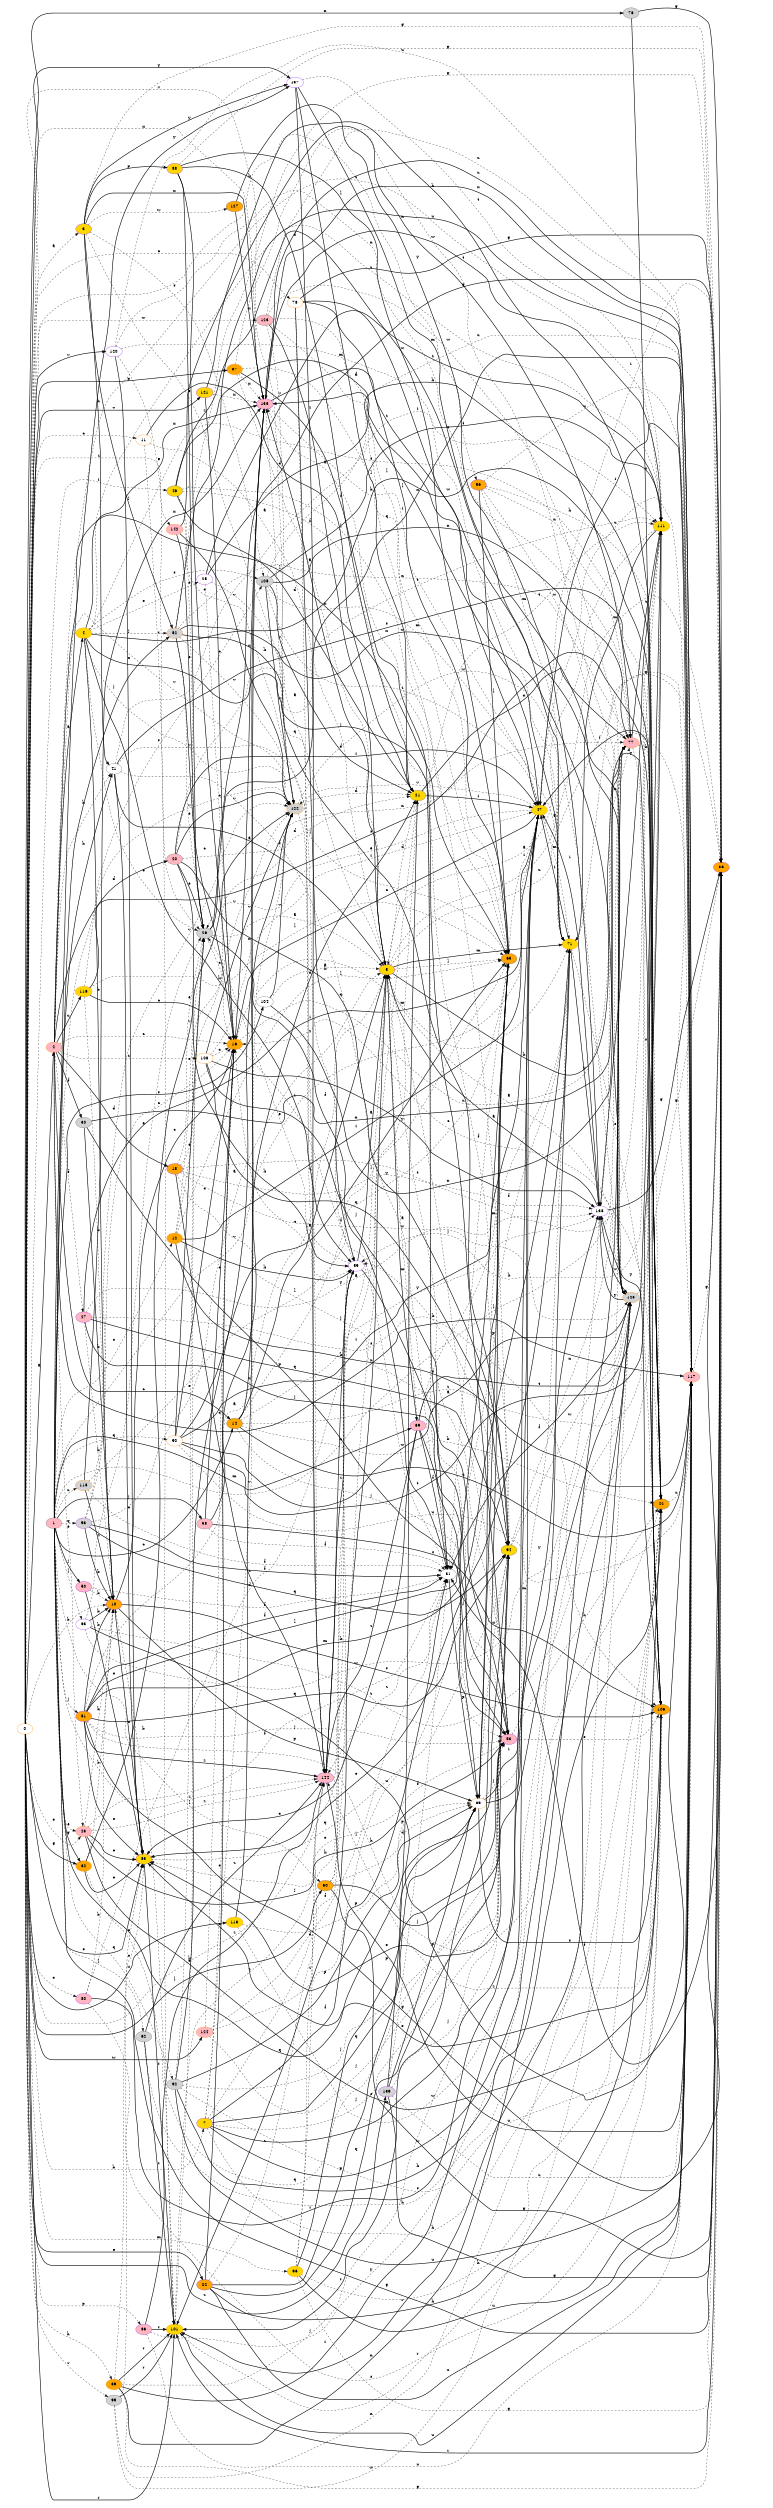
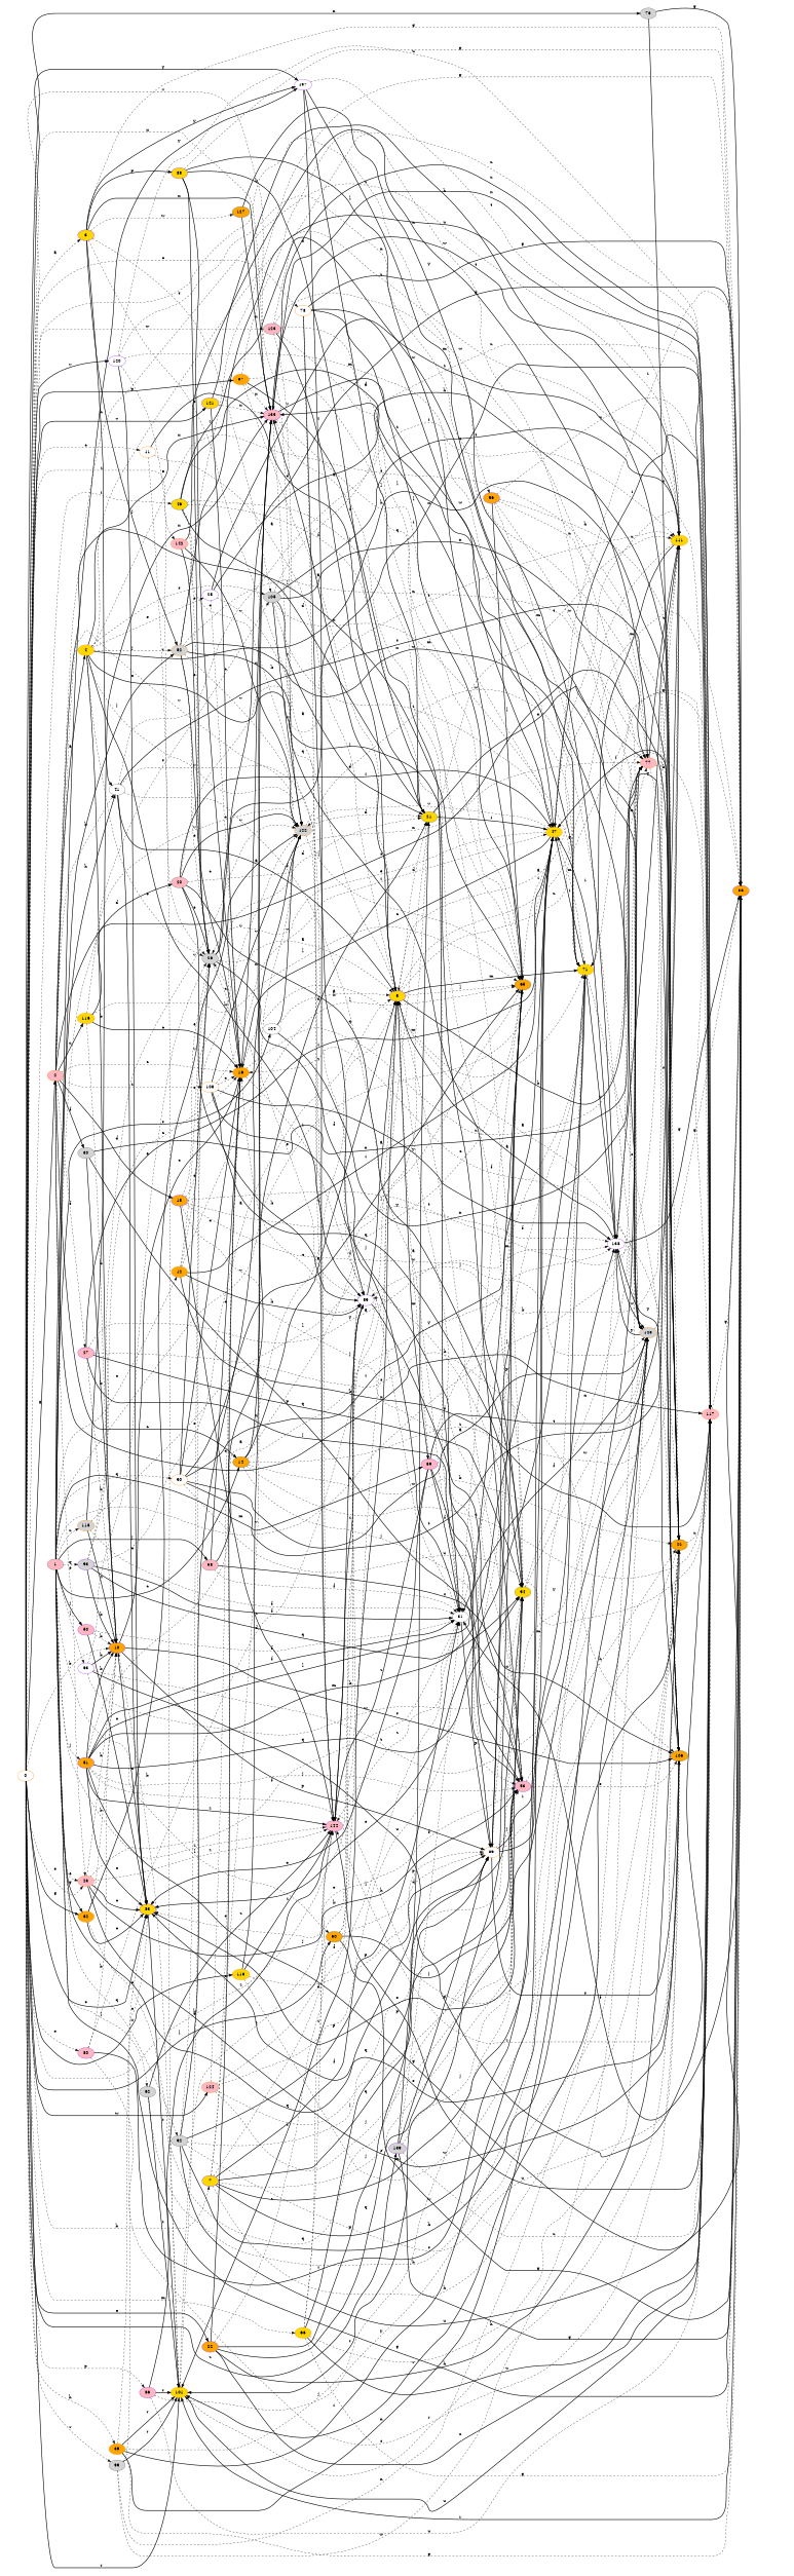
  strict digraph {
    rankdir=LR
    node [color=darkorange fillcolor=lightpink style=filled]
    edge [style=dashed]
    0 [fillcolor=white]
    2
    3 [color=purple fillcolor=gold]
    7 [color=purple fillcolor=gold]
    10 [color=purple fillcolor=orange]
    11 [fillcolor=white]
    22 [color=purple fillcolor=orange]
    23
    32 [fillcolor=orange]
    39 [fillcolor=orange]
    46 [color=gray40 fillcolor=gold]
    56 [color=purple fillcolor=orange]
    59 [color=purple fillcolor=white]
    60 [color=gray40 fillcolor=orange]
    66 [fillcolor=gold]
    76 [color=gray40 fillcolor=lightgrey]
    78 [fillcolor=white]
    80 [color=purple]
    83 [color=purple fillcolor=gold]
    86 [color=purple]
    87 [fillcolor=orange]
    99 [color=gray40 fillcolor=lightgrey]
    101 [fillcolor=gold]
    113 [fillcolor=gold]
    120 [color=purple fillcolor=white]
    121 [color=purple fillcolor=gold]
    122 [fillcolor=lightgrey]
    123 [color=gray40]
    124
    133 [color=purple]
    137 [color=purple fillcolor=white]
    139 [color=purple fillcolor=lightgrey]
    142
    14 [color=gray40 fillcolor=orange]
    41 [color=gray40 fillcolor=white]
    4 [fillcolor=gold]
    16 [fillcolor=orange]
    18 [color=purple fillcolor=orange]
    20 [color=gray40]
    27 [color=purple]
    30 [color=gray40 fillcolor=lightgrey]
    65 [color=gray40 fillcolor=orange]
    108 [fillcolor=white]
    111 [fillcolor=gold]
    116 [fillcolor=gold]
    117
    36 [color=purple fillcolor=orange]
    52 [fillcolor=lightgrey]
    105 [color=gray40 fillcolor=lightgrey]
    144 [color=purple]
    88 [color=purple fillcolor=gold]
    127 [color=gray40 fillcolor=orange]
    94 [color=gray40 fillcolor=gold]
    42 [color=gray40 fillcolor=orange]
    21 [color=gray40 fillcolor=gold]
    53 [color=purple]
    71 [fillcolor=gold]
    31 [color=gray40 fillcolor=white]
    128 [fillcolor=lightgrey]
    106 [color=gray40 fillcolor=orange]
    89 [fillcolor=white]
    5 [color=purple fillcolor=gold]
    47 [fillcolor=gold]
    77
    26 [color=gray40 fillcolor=lightgrey]
    138 [color=purple fillcolor=white]
    1 [color=gray40]
    12 [fillcolor=orange]
    n69 [color=gray40 label=58]
    50 [color=purple]
    51 [color=purple fillcolor=orange]
    62 [color=gray40 fillcolor=lightgrey]
    63 [color=purple fillcolor=white]
    69 [color=purple]
    90 [fillcolor=white]
    92 [color=gray40 fillcolor=lightgrey]
    93 [color=purple fillcolor=lightgrey]
    104 [color=gray40 fillcolor=white]
    115 [fillcolor=lightgrey]
    25 [color=purple fillcolor=white]
    0 -> 2 [label=a style=bold]
    0 -> 3 [label=a]
    0 -> 7 [label=b]
    0 -> 10 [label=b]
    0 -> 11 [label=c]
    0 -> 22 [label=e style=bold]
    0 -> 23 [label=e]
    0 -> 32 [label=g style=bold]
    0 -> 39 [label=h]
    0 -> 46 [label=i]
    0 -> 56 [label=k]
    0 -> 59 [label=k]
    0 -> 60 [label=l style=bold]
    0 -> 66 [label=m]
    0 -> 76 [label=n style=bold]
    0 -> 78 [label=o]
    0 -> 80 [label=o]
    0 -> 83 [label=o style=bold]
    0 -> 86 [label=p]
    0 -> 87 [label=p style=bold]
    0 -> 99 [label=r]
    0 -> 101 [label=r style=bold]
    0 -> 113 [label=u style=bold]
    0 -> 120 [label=v style=bold]
    0 -> 121 [label=v style=bold]
    0 -> 122 [label=v]
    0 -> 123 [label=w]
    0 -> 124 [label=w style=bold]
    0 -> 133 [label=x]
    0 -> 137 [label=y style=bold]
    0 -> 139 [label=z style=bold]
    0 -> 142 [label=z]
    2 -> 23 [label=e]
    2 -> 122 [label=v]
    2 -> 14 [label=c style=bold]
    2 -> 41 [label=h]
    2 -> 4 [label=a style=bold]
    2 -> 16 [label=c]
    2 -> 18 [label=d style=bold]
    2 -> 20 [label=d style=bold]
    2 -> 27 [label=f]
    2 -> 30 [label=f style=bold]
    2 -> 65 [label=l style=bold]
    2 -> 108 [label=t]
    2 -> 111 [label=t]
    2 -> 116 [label=u style=bold]
    2 -> 117 [label=u style=bold]
    3 -> 133 [label=x style=bold]
    3 -> 137 [label=y style=bold]
    3 -> 41 [label=h style=bold]
    3 -> 36 [label=g]
    3 -> 52 [label=j style=bold]
    3 -> 105 [label=s]
    3 -> 144 [label=z]
    3 -> 88 [label=p style=bold]
    3 -> 127 [label=w]
    7 -> 122 [label=v]
    7 -> 16 [label=c]
    7 -> 94 [label=q style=bold]
    7 -> 42 [label=h]
    7 -> 21 [label=d]
    7 -> 53 [label=j]
    7 -> 71 [label=m style=bold]
    7 -> 31 [label=f style=bold]
    7 -> 128 [label=w style=bold]
    10 -> 83 [label=o style=bold]
    10 -> 16 [label=c style=bold]
    10 -> 106 [label=s style=bold]
    10 -> 89 [label=p style=bold]
    11 -> 101 [label=r]
    11 -> 21 [label=d style=bold]
    11 -> 5 [label=a]
    22 -> 16 [label=c style=bold]
    22 -> 117 [label=u style=bold]
    22 -> 144 [label=z]
    22 -> 94 [label=q style=bold]
    22 -> 42 [label=h style=bold]
    22 -> 89 [label=p style=bold]
    23 -> 10 [label=b]
    23 -> 83 [label=o style=bold]
    23 -> 144 [label=z]
    23 -> 53 [label=j style=bold]
    23 -> 31 [label=f]
    23 -> 106 [label=s style=bold]
    32 -> 10 [label=b]
    32 -> 83 [label=o style=bold]
    32 -> 122 [label=v style=bold]
    32 -> 94 [label=q]
    39 -> 83 [label=o]
    39 -> 101 [label=r style=bold]
    39 -> 36 [label=g]
    39 -> 53 [label=j]
    39 -> 47 [label=i style=bold]
    39 -> 77 [label=n style=bold]
    46 -> 59 [label=k]
    46 -> 65 [label=l]
    46 -> 21 [label=d style=bold]
    46 -> 31 [label=f]
    46 -> 128 [label=w style=bold]
    46 -> 47 [label=i style=bold]
    46 -> 26 [label=e]
    56 -> 65 [label=l style=bold]
    56 -> 117 [label=u]
    56 -> 42 [label=h]
    56 -> 71 [label=m]
    56 -> 128 [label=w]
    56 -> 77 [label=n]
    59 -> 16 [label=c]
    59 -> 144 [label=z style=bold]
    59 -> 53 [label=j style=bold]
    59 -> 5 [label=a style=bold]
    59 -> 26 [label=e]
    60 -> 59 [label=k]
    60 -> 36 [label=g style=bold]
    60 -> 53 [label=j style=bold]
    60 -> 89 [label=p]
    60 -> 5 [label=a]
    66 -> 59 [label=k]
    66 -> 117 [label=u style=bold]
    66 -> 36 [label=g]
    66 -> 144 [label=z]
    66 -> 42 [label=h]
    66 -> 89 [label=p style=bold]
    76 -> 36 [label=g style=bold]
    76 -> 106 [label=s style=bold]
    78 -> 59 [label=k style=bold]
    78 -> 65 [label=l style=bold]
    78 -> 36 [label=g style=bold]
    78 -> 144 [label=z]
    78 -> 47 [label=i style=bold]
    80 -> 10 [label=b]
    80 -> 21 [label=d]
    80 -> 106 [label=s]
    80 -> 47 [label=i style=bold]
    83 -> 101 [label=r style=bold]
    86 -> 101 [label=r style=bold]
    86 -> 117 [label=u]
    86 -> 144 [label=z style=bold]
    86 -> 138 [label=y]
    87 -> 133 [label=x]
    87 -> 65 [label=l]
    87 -> 31 [label=f style=bold]
    87 -> 128 [label=w]
    87 -> 5 [label=a]
    99 -> 83 [label=o]
    99 -> 101 [label=r style=bold]
    99 -> 128 [label=w]
    99 -> 77 [label=n]
    101 -> 10 [label=b]
    101 -> 117 [label=u style=bold]
    101 -> 144 [label=z]
    101 -> 26 [label=e]
    113 -> 133 [label=x style=bold]
+   113 -> 144 [label=z style=bold]
    113 -> 128 [label=w]
    113 -> 89 [label=p]
    120 -> 83 [label=o style=bold]
    120 -> 117 [label=u]
    120 -> 71 [label=m]
    120 -> 77 [label=n]
    120 -> 26 [label=e]
    121 -> 133 [label=x]
    121 -> 16 [label=c style=bold]
    121 -> 42 [label=h style=bold]
    122 -> 144 [label=z]
    122 -> 21 [label=d]
    122 -> 128 [label=w]
    123 -> 122 [label=v]
    123 -> 65 [label=l]
    123 -> 117 [label=u]
    123 -> 94 [label=q]
    123 -> 128 [label=w]
    123 -> 5 [label=a style=bold]
    124 -> 16 [label=c]
    124 -> 65 [label=l]
-   83 -> 94 [label=q]
+   124 -> 94 [label=q]
    124 -> 53 [label=j]
    124 -> 31 [label=f]
    133 -> 122 [label=v]
    133 -> 111 [label=t style=bold]
    133 -> 117 [label=u style=bold]
    133 -> 128 [label=w style=bold]
    133 -> 47 [label=i]
    137 -> 111 [label=t]
    137 -> 144 [label=z style=bold]
    137 -> 21 [label=d style=bold]
    137 -> 71 [label=m style=bold]
    139 -> 117 [label=u]
    139 -> 36 [label=g style=bold]
    139 -> 21 [label=d style=bold]
    139 -> 53 [label=j]
    139 -> 31 [label=f]
    139 -> 89 [label=p style=bold]
    142 -> 122 [label=v style=bold]
    142 -> 77 [label=n style=bold]
    142 -> 26 [label=e style=bold]
    14 -> 133 [label=x style=bold]
    14 -> 65 [label=l]
    14 -> 111 [label=t]
-   14 -> 117 [label=u style=bold]
+   14 -> 117 [label=u]
    14 -> 42 [label=h]
    14 -> 53 [label=j]
    14 -> 5 [label=a style=bold]
    14 -> 138 [label=y]
    41 -> 83 [label=o style=bold]
    41 -> 65 [label=l]
    41 -> 111 [label=t]
    41 -> 31 [label=f]
    41 -> 106 [label=s style=bold]
    41 -> 5 [label=a style=bold]
    4 -> 10 [label=b style=bold]
    4 -> 59 [label=k style=bold]
    4 -> 122 [label=v]
    4 -> 133 [label=x style=bold]
    4 -> 111 [label=t]
    4 -> 52 [label=j]
    4 -> 105 [label=s]
    4 -> 94 [label=q style=bold]
    4 -> 42 [label=h style=bold]
    4 -> 106 [label=s]
    4 -> 26 [label=e]
    4 -> 25 [label=e]
    16 -> 133 [label=x style=bold]
    16 -> 117 [label=u]
    16 -> 71 [label=m]
    16 -> 31 [label=f]
    18 -> 111 [label=t]
    18 -> 144 [label=z style=bold]
    18 -> 21 [label=d]
    18 -> 53 [label=j]
    18 -> 128 [label=w]
    18 -> 26 [label=e]
    18 -> 138 [label=y]
    20 -> 59 [label=k style=bold]
    20 -> 122 [label=v style=bold]
    20 -> 111 [label=t]
    20 -> 94 [label=q style=bold]
    20 -> 47 [label=i style=bold]
    20 -> 77 [label=n]
    20 -> 26 [label=e style=bold]
    27 -> 10 [label=b]
    27 -> 94 [label=q style=bold]
    27 -> 53 [label=j style=bold]
    27 -> 106 [label=s]
    27 -> 47 [label=i style=bold]
    27 -> 138 [label=y]
    30 -> 10 [label=b style=bold]
    30 -> 89 [label=p style=bold]
    30 -> 77 [label=n style=bold]
    65 -> 101 [label=r style=bold]
    65 -> 31 [label=f]
    65 -> 89 [label=p style=bold]
    65 -> 47 [label=i]
    108 -> 122 [label=v style=bold]
    108 -> 16 [label=c]
    108 -> 94 [label=q style=bold]
    108 -> 53 [label=j style=bold]
    108 -> 47 [label=i]
    108 -> 138 [label=y style=bold]
    111 -> 59 [label=k]
    111 -> 71 [label=m style=bold]
    111 -> 5 [label=a]
    111 -> 138 [label=y style=bold]
    116 -> 10 [label=b]
    116 -> 122 [label=v]
    116 -> 16 [label=c style=bold]
    116 -> 65 [label=l]
    116 -> 106 [label=s style=bold]
    117 -> 133 [label=x style=bold]
    117 -> 36 [label=g]
    117 -> 47 [label=i style=bold]
    36 -> 101 [label=r style=bold]
    36 -> 31 [label=f style=bold]
    36 -> 47 [label=i]
    52 -> 122 [label=v]
    52 -> 16 [label=c style=bold]
    52 -> 117 [label=u style=bold]
    52 -> 36 [label=g]
    52 -> 53 [label=j style=bold]
    52 -> 128 [label=w style=bold]
    52 -> 77 [label=n]
    52 -> 26 [label=e]
    105 -> 122 [label=v style=bold]
    105 -> 111 [label=t style=bold]
    105 -> 117 [label=u]
    105 -> 21 [label=d style=bold]
    105 -> 71 [label=m]
    105 -> 47 [label=i]
    105 -> 77 [label=n style=bold]
    144 -> 59 [label=k style=bold]
    144 -> 117 [label=u style=bold]
    88 -> 16 [label=c style=bold]
    88 -> 65 [label=l style=bold]
    88 -> 36 [label=g]
    88 -> 21 [label=d style=bold]
    88 -> 26 [label=e style=bold]
    127 -> 133 [label=x style=bold]
    127 -> 138 [label=y style=bold]
    94 -> 59 [label=k]
    94 -> 133 [label=x]
    94 -> 128 [label=w]
    94 -> 77 [label=n]
    42 -> 101 [label=r]
    42 -> 16 [label=c]
    42 -> 117 [label=u]
    42 -> 47 [label=i style=bold]
    21 -> 111 [label=t]
    21 -> 47 [label=i style=bold]
    21 -> 77 [label=n style=bold]
    53 -> 83 [label=o]
    53 -> 42 [label=h]
    53 -> 106 [label=s]
    53 -> 5 [label=a]
    71 -> 83 [label=o style=bold]
    71 -> 133 [label=x style=bold]
    71 -> 36 [label=g]
    71 -> 31 [label=f]
    71 -> 106 [label=s]
    71 -> 47 [label=i style=bold]
    71 -> 138 [label=y style=bold]
    31 -> 144 [label=z]
    31 -> 89 [label=p style=bold]
    128 -> 83 [label=o style=bold]
    128 -> 101 [label=r style=bold]
    128 -> 36 [label=g]
    128 -> 31 [label=f style=bold]
    128 -> 5 [label=a]
    128 -> 138 [label=y style=bold]
    106 -> 83 [label=o style=bold]
    106 -> 144 [label=z]
    106 -> 138 [label=y style=bold]
    89 -> 65 [label=l style=bold]
    89 -> 94 [label=x]
    89 -> 53 [label=j]
    89 -> 71 [label=m]
    89 -> 106 [label=s style=bold]
    89 -> 47 [label=i style=bold]
    89 -> 138 [label=y style=bold]
    5 -> 101 [label=r style=bold]
    5 -> 133 [label=x style=bold]
    5 -> 65 [label=l]
    5 -> 117 [label=u]
    5 -> 36 [label=g]
    5 -> 42 [label=h style=bold]
    5 -> 21 [label=d]
    5 -> 53 [label=j]
    5 -> 71 [label=m style=bold]
    5 -> 69 [label=m style=bold]
    47 -> 122 [label=v]
    47 -> 16 [label=c style=bold]
    47 -> 117 [label=u]
    47 -> 71 [label=m]
    47 -> 26 [label=e]
    77 -> 111 [label=t style=bold]
    77 -> 42 [label=h]
    77 -> 106 [label=s]
    26 -> 16 [label=c]
    26 -> 117 [label=u style=bold]
    26 -> 36 [label=g style=bold]
    26 -> 31 [label=f style=bold]
    26 -> 5 [label=a]
    138 -> 36 [label=g style=bold]
    138 -> 128 [label=w style=bold]
    138 -> 5 [label=a style=bold]
    138 -> 47 [label=i style=bold]
    138 -> 77 [label=n]
    1 -> 23 [label=e]
    1 -> 32 [label=g style=bold]
    1 -> 60 [label=l]
    1 -> 137 [label=y style=bold]
    1 -> 14 [label=c style=bold]
    1 -> 41 [label=h style=bold]
    1 -> 36 [label=g style=bold]
    1 -> 52 [label=j style=bold]
    1 -> 105 [label=s]
    1 -> 144 [label=z]
    1 -> 94 [label=q style=bold]
    1 -> 47 [label=i]
    1 -> 77 [label=n]
    1 -> 12 [label=c]
    1 -> n69 [label=j style=bold]
    1 -> 50 [label=j style=bold]
    1 -> 51 [label=j]
    1 -> 62 [label=l]
    1 -> 63 [label=l]
    1 -> 69 [label=m style=bold]
    1 -> 90 [label=q]
    1 -> 92 [label=q]
    1 -> 93 [label=q]
    1 -> 104 [label=s style=bold]
    1 -> 115 [label=u]
    12 -> 59 [label=k style=bold]
    12 -> 122 [label=v]
    12 -> 65 [label=l]
    12 -> 117 [label=u style=bold]
    12 -> 47 [label=i style=bold]
    12 -> 26 [label=e]
    n69 -> 16 [label=c style=bold]
    n69 -> 21 [label=d style=bold]
    n69 -> 31 [label=f]
    n69 -> 106 [label=s style=bold]
    50 -> 10 [label=b]
    50 -> 83 [label=o style=bold]
    50 -> 31 [label=f]
    51 -> 10 [label=b style=bold]
    51 -> 83 [label=o style=bold]
    51 -> 65 [label=l style=bold]
    51 -> 36 [label=g style=bold]
    51 -> 144 [label=z style=bold]
    51 -> 94 [label=q style=bold]
    51 -> 42 [label=h]
    51 -> 53 [label=j]
    51 -> 71 [label=m style=bold]
    51 -> 31 [label=f style=bold]
    51 -> 5 [label=a]
    62 -> 101 [label=r style=bold]
    62 -> 144 [label=z style=bold]
    62 -> 42 [label=h]
    63 -> 10 [label=b style=bold]
    63 -> 111 [label=t]
    63 -> 117 [label=u style=bold]
    63 -> 128 [label=w]
    63 -> 26 [label=e]
    69 -> 83 [label=o style=bold]
    69 -> 111 [label=t style=bold]
    69 -> 144 [label=z style=bold]
    69 -> 53 [label=j style=bold]
    69 -> 71 [label=m]
    69 -> 31 [label=f style=bold]
    69 -> 5 [label=a]
    90 -> 16 [label=c style=bold]
    90 -> 65 [label=l style=bold]
    90 -> 111 [label=t style=bold]
    90 -> 117 [label=u]
    90 -> 128 [label=w style=bold]
    90 -> 47 [label=i style=bold]
    90 -> 26 [label=e style=bold]
    92 -> 122 [label=v style=bold]
    92 -> 117 [label=u style=bold]
    92 -> 42 [label=h style=bold]
    92 -> 53 [label=j]
    92 -> 106 [label=s]
    92 -> 89 [label=p style=bold]
    92 -> 26 [label=e]
    93 -> 10 [label=b style=bold]
    93 -> 122 [label=v]
    93 -> 16 [label=c]
    93 -> 94 [label=q style=bold]
    93 -> 31 [label=f style=bold]
    93 -> 5 [label=a]
    104 -> 122 [label=v style=bold]
    104 -> 5 [label=a]
    104 -> 77 [label=n style=bold]
    115 -> 10 [label=z style=bold]
    115 -> 133 [label=x style=bold]
    115 -> 65 [label=l]
    115 -> 31 [label=f]
    25 -> 16 [label=c]
    25 -> 111 [label=t style=bold]
    25 -> 42 [label=h style=bold]
    25 -> 5 [label=a]
  }
